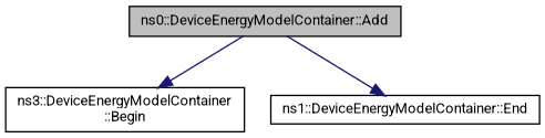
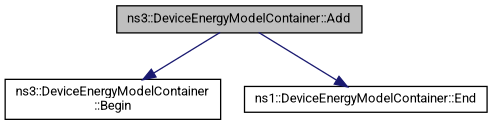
  digraph {
    fontname=Roboto
    rankdir=TB
    node [color=black fillcolor=white fontname=Roboto fontsize=10 shape=record style=filled]
    edge [color=midnightblue fontname=Roboto fontsize=10 labelfontname=Helvetica labelfontsize=10 style=solid]
-   n1 [fillcolor=grey75 fontcolor=black height=0.2 label="ns0::DeviceEnergyModelContainer::Add" width=0.4]
+   n1 [fillcolor=grey75 fontcolor=black height=0.2 label="ns3::DeviceEnergyModelContainer::Add" width=0.4]
    n2 [height=0.2 label="ns3::DeviceEnergyModelContainer\l::Begin" width=0.4]
    n3 [height=0.2 label="ns1::DeviceEnergyModelContainer::End" width=0.4]
    n1 -> n2
    n1 -> n3
  }
